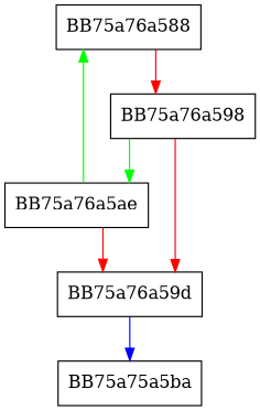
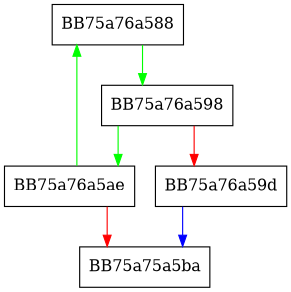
  digraph {
    splines=ortho
    node [shape=box]
    edge [color=red]
    BB75a76a588
    BB75a76a598
    BB75a76a5ae
    n4 [label=BB75a75a5ba]
    BB75a76a59d
-   BB75a76a588 -> BB75a76a598
+   BB75a76a588 -> BB75a76a598 [color=green]
    BB75a76a598 -> BB75a76a5ae [color=green]
    BB75a76a598 -> BB75a76a59d
    BB75a76a5ae -> BB75a76a588 [color=green]
-   BB75a76a5ae -> BB75a76a59d
+   BB75a76a5ae -> n4
    BB75a76a59d -> n4 [color=blue]
  }
